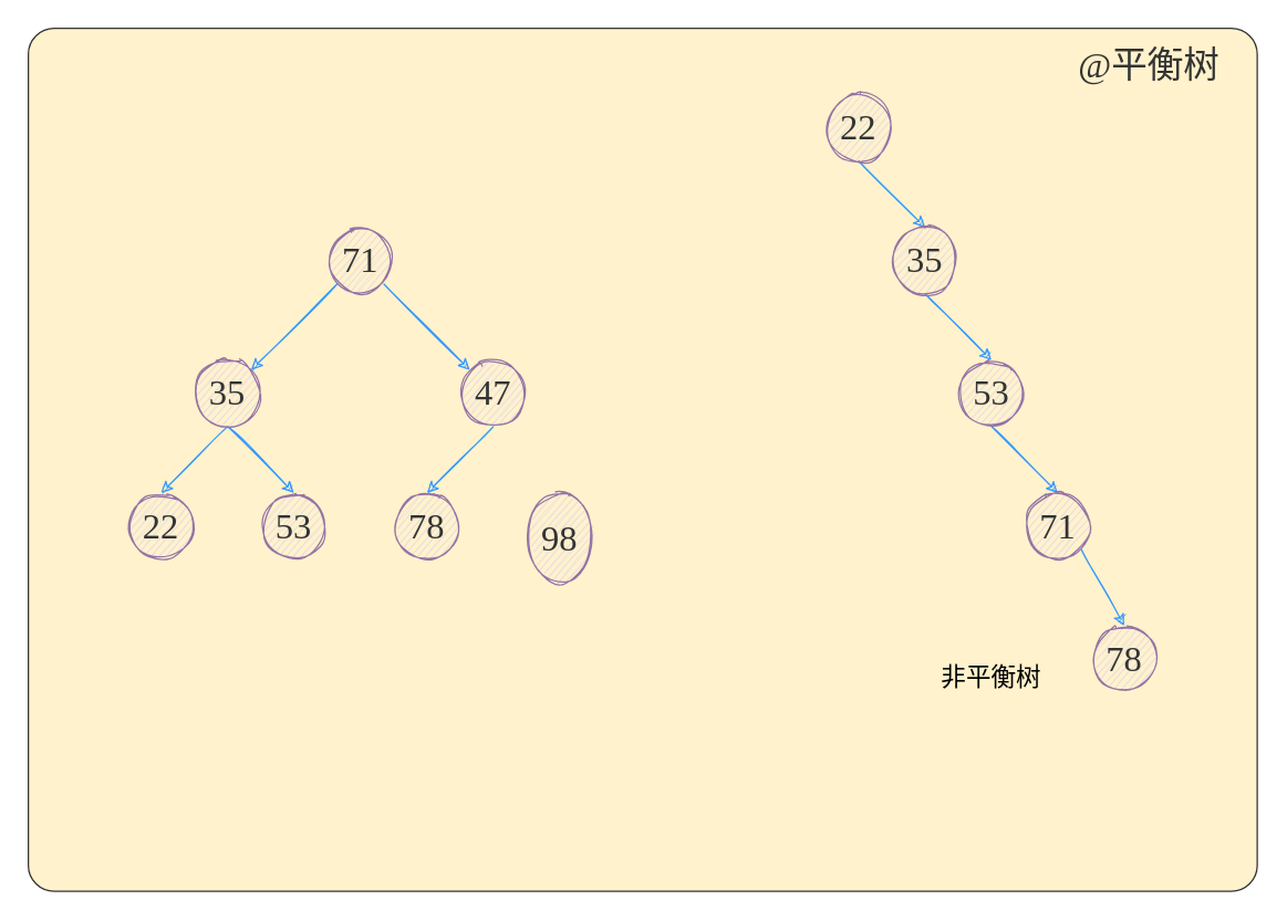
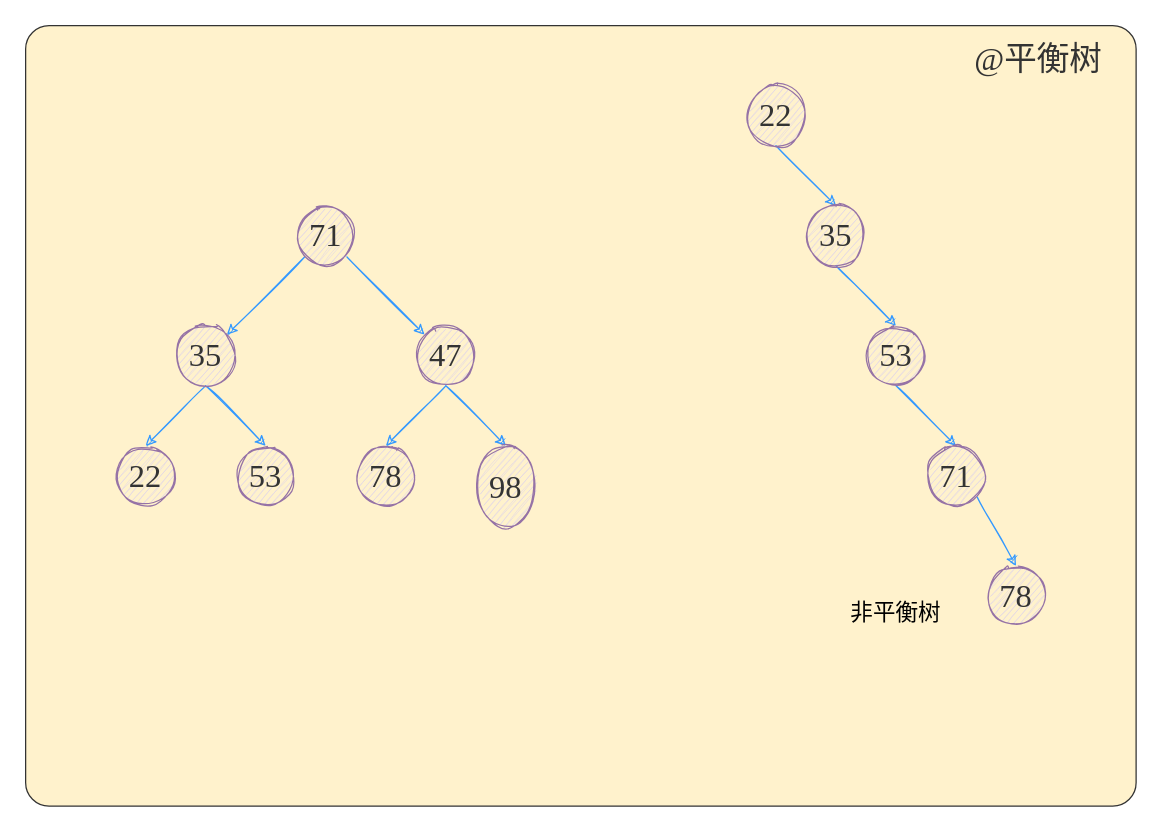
  <mxCell id="0" />
  <mxCell id="1" parent="0" />
  <mxCell id="2" value="" style="rounded=1;whiteSpace=wrap;html=1;sketch=0;fillStyle=auto;fontFamily=Comic Sans MS;fontSize=26;strokeColor=#333333;fillColor=#fff2cc;arcSize=3;" parent="1" vertex="1"><mxGeometry x="20" y="20" width="888" height="624" as="geometry" /></mxCell>
  <mxCell id="3" style="rounded=0;orthogonalLoop=1;jettySize=auto;html=1;exitX=0;exitY=1;exitDx=0;exitDy=0;entryX=1;entryY=0;entryDx=0;entryDy=0;strokeColor=#3399FF;sketch=1;" parent="1" source="5" target="10" edge="1"><mxGeometry relative="1" as="geometry" /></mxCell>
  <mxCell id="4" style="edgeStyle=none;rounded=0;sketch=1;orthogonalLoop=1;jettySize=auto;html=1;exitX=1;exitY=1;exitDx=0;exitDy=0;strokeColor=#3399FF;" parent="1" source="5" target="15" edge="1"><mxGeometry relative="1" as="geometry" /></mxCell>
  <mxCell id="5" value="&lt;font style=&quot;font-size: 26px&quot; face=&quot;Comic Sans MS&quot; color=&quot;#333333&quot;&gt;71&lt;/font&gt;" style="ellipse;whiteSpace=wrap;html=1;fillColor=#e1d5e7;strokeColor=#9673a6;sketch=1;fillStyle=auto;" parent="1" vertex="1"><mxGeometry x="236" y="164" width="48" height="48" as="geometry" /></mxCell>
  <mxCell id="6" style="edgeStyle=none;rounded=0;sketch=1;orthogonalLoop=1;jettySize=auto;html=1;exitX=0.5;exitY=1;exitDx=0;exitDy=0;strokeColor=#9673A6;" parent="1" edge="1"><mxGeometry relative="1" as="geometry"><mxPoint x="268" y="412" as="sourcePoint" /></mxGeometry></mxCell>
  <mxCell id="7" value="@平衡树" style="text;html=1;strokeColor=none;fillColor=none;align=center;verticalAlign=middle;whiteSpace=wrap;rounded=0;sketch=1;fillStyle=auto;fontFamily=Comic Sans MS;fontSize=26;fontColor=#333333;" parent="1" vertex="1"><mxGeometry x="770" y="32" width="120" height="30" as="geometry" /></mxCell>
  <mxCell id="8" style="edgeStyle=none;rounded=0;sketch=1;orthogonalLoop=1;jettySize=auto;html=1;exitX=0.5;exitY=1;exitDx=0;exitDy=0;entryX=0.5;entryY=0;entryDx=0;entryDy=0;strokeColor=#3399FF;" parent="1" source="10" target="11" edge="1"><mxGeometry relative="1" as="geometry" /></mxCell>
  <mxCell id="9" style="edgeStyle=none;rounded=0;sketch=1;orthogonalLoop=1;jettySize=auto;html=1;exitX=0.5;exitY=1;exitDx=0;exitDy=0;entryX=0.5;entryY=0;entryDx=0;entryDy=0;strokeColor=#3399FF;" parent="1" source="10" target="12" edge="1"><mxGeometry relative="1" as="geometry" /></mxCell>
  <mxCell id="10" value="&lt;font style=&quot;font-size: 26px&quot; face=&quot;Comic Sans MS&quot; color=&quot;#333333&quot;&gt;35&lt;/font&gt;" style="ellipse;whiteSpace=wrap;html=1;fillColor=#e1d5e7;strokeColor=#9673a6;sketch=1;fillStyle=auto;" parent="1" vertex="1"><mxGeometry x="140" y="260" width="48" height="48" as="geometry" /></mxCell>
  <mxCell id="11" value="&lt;font style=&quot;font-size: 26px&quot; face=&quot;Comic Sans MS&quot; color=&quot;#333333&quot;&gt;22&lt;/font&gt;" style="ellipse;whiteSpace=wrap;html=1;fillColor=#e1d5e7;strokeColor=#9673a6;sketch=1;fillStyle=auto;" parent="1" vertex="1"><mxGeometry x="92" y="356" width="48" height="48" as="geometry" /></mxCell>
  <mxCell id="12" value="&lt;font style=&quot;font-size: 26px&quot; face=&quot;Comic Sans MS&quot; color=&quot;#333333&quot;&gt;53&lt;/font&gt;" style="ellipse;whiteSpace=wrap;html=1;fillColor=#e1d5e7;strokeColor=#9673a6;sketch=1;fillStyle=auto;" parent="1" vertex="1"><mxGeometry x="188" y="356" width="48" height="48" as="geometry" /></mxCell>
  <mxCell id="13" style="edgeStyle=none;rounded=0;sketch=1;orthogonalLoop=1;jettySize=auto;html=1;exitX=0.5;exitY=1;exitDx=0;exitDy=0;entryX=0.5;entryY=0;entryDx=0;entryDy=0;strokeColor=#3399FF;" parent="1" source="15" target="16" edge="1"><mxGeometry relative="1" as="geometry" /></mxCell>
+ <mxCell id="14" style="edgeStyle=none;rounded=0;sketch=1;orthogonalLoop=1;jettySize=auto;html=1;exitX=0.5;exitY=1;exitDx=0;exitDy=0;entryX=0.5;entryY=0;entryDx=0;entryDy=0;strokeColor=#3399FF;" parent="1" source="15" target="17" edge="1"><mxGeometry relative="1" as="geometry" /></mxCell>
  <mxCell id="15" value="&lt;font style=&quot;font-size: 26px&quot; face=&quot;Comic Sans MS&quot; color=&quot;#333333&quot;&gt;47&lt;/font&gt;" style="ellipse;whiteSpace=wrap;html=1;fillColor=#e1d5e7;strokeColor=#9673a6;sketch=1;fillStyle=auto;" parent="1" vertex="1"><mxGeometry x="332" y="260" width="48" height="48" as="geometry" /></mxCell>
  <mxCell id="16" value="&lt;font style=&quot;font-size: 26px&quot; face=&quot;Comic Sans MS&quot; color=&quot;#333333&quot;&gt;78&lt;/font&gt;" style="ellipse;whiteSpace=wrap;html=1;fillColor=#e1d5e7;strokeColor=#9673a6;sketch=1;fillStyle=auto;" parent="1" vertex="1"><mxGeometry x="284" y="356" width="48" height="48" as="geometry" /></mxCell>
  <mxCell id="17" value="&lt;font style=&quot;font-size: 26px&quot; face=&quot;Comic Sans MS&quot; color=&quot;#333333&quot;&gt;98&lt;/font&gt;" style="ellipse;whiteSpace=wrap;html=1;fillColor=#e1d5e7;strokeColor=#9673a6;sketch=1;fillStyle=auto;" parent="1" vertex="1"><mxGeometry x="380" y="356" width="48" height="65" as="geometry" /></mxCell>
  <mxCell id="18" style="rounded=0;orthogonalLoop=1;jettySize=auto;html=1;exitX=0.5;exitY=1;exitDx=0;exitDy=0;strokeColor=#3399FF;sketch=1;entryX=0.5;entryY=0;entryDx=0;entryDy=0;" edge="1" parent="1" source="25" target="20"><mxGeometry relative="1" as="geometry"><mxPoint x="740" y="380" as="targetPoint" /></mxGeometry></mxCell>
  <mxCell id="19" style="edgeStyle=none;rounded=0;sketch=1;orthogonalLoop=1;jettySize=auto;html=1;exitX=1;exitY=1;exitDx=0;exitDy=0;strokeColor=#3399FF;entryX=0.5;entryY=0;entryDx=0;entryDy=0;" edge="1" parent="1" source="20" target="26"><mxGeometry relative="1" as="geometry" /></mxCell>
  <mxCell id="20" value="&lt;font style=&quot;font-size: 26px&quot; face=&quot;Comic Sans MS&quot; color=&quot;#333333&quot;&gt;71&lt;/font&gt;" style="ellipse;whiteSpace=wrap;html=1;fillColor=#e1d5e7;strokeColor=#9673a6;sketch=1;fillStyle=auto;" vertex="1" parent="1"><mxGeometry x="740" y="356" width="48" height="48" as="geometry" /></mxCell>
  <mxCell id="21" style="edgeStyle=none;rounded=0;sketch=1;orthogonalLoop=1;jettySize=auto;html=1;exitX=0.5;exitY=1;exitDx=0;exitDy=0;strokeColor=#3399FF;entryX=0.5;entryY=0;entryDx=0;entryDy=0;" edge="1" parent="1" source="24" target="23"><mxGeometry relative="1" as="geometry"><mxPoint x="656" y="200" as="targetPoint" /></mxGeometry></mxCell>
  <mxCell id="22" style="edgeStyle=none;rounded=0;sketch=1;orthogonalLoop=1;jettySize=auto;html=1;exitX=0.5;exitY=1;exitDx=0;exitDy=0;entryX=0.5;entryY=0;entryDx=0;entryDy=0;strokeColor=#3399FF;" edge="1" parent="1" source="23" target="25"><mxGeometry relative="1" as="geometry" /></mxCell>
  <mxCell id="23" value="&lt;font style=&quot;font-size: 26px&quot; face=&quot;Comic Sans MS&quot; color=&quot;#333333&quot;&gt;35&lt;/font&gt;" style="ellipse;whiteSpace=wrap;html=1;fillColor=#e1d5e7;strokeColor=#9673a6;sketch=1;fillStyle=auto;" vertex="1" parent="1"><mxGeometry x="644" y="164" width="48" height="48" as="geometry" /></mxCell>
  <mxCell id="24" value="&lt;font style=&quot;font-size: 26px&quot; face=&quot;Comic Sans MS&quot; color=&quot;#333333&quot;&gt;22&lt;/font&gt;" style="ellipse;whiteSpace=wrap;html=1;fillColor=#e1d5e7;strokeColor=#9673a6;sketch=1;fillStyle=auto;" vertex="1" parent="1"><mxGeometry x="596" y="68" width="48" height="48" as="geometry" /></mxCell>
  <mxCell id="25" value="&lt;font style=&quot;font-size: 26px&quot; face=&quot;Comic Sans MS&quot; color=&quot;#333333&quot;&gt;53&lt;/font&gt;" style="ellipse;whiteSpace=wrap;html=1;fillColor=#e1d5e7;strokeColor=#9673a6;sketch=1;fillStyle=auto;" vertex="1" parent="1"><mxGeometry x="692" y="260" width="48" height="48" as="geometry" /></mxCell>
  <mxCell id="26" value="&lt;font style=&quot;font-size: 26px&quot; face=&quot;Comic Sans MS&quot; color=&quot;#333333&quot;&gt;78&lt;/font&gt;" style="ellipse;whiteSpace=wrap;html=1;fillColor=#e1d5e7;strokeColor=#9673a6;sketch=1;fillStyle=auto;" vertex="1" parent="1"><mxGeometry x="788" y="452" width="48" height="48" as="geometry" /></mxCell>
  <mxCell id="27" value="&lt;font style=&quot;font-size: 18px&quot;&gt;非平衡树&lt;/font&gt;" style="text;html=1;strokeColor=none;fillColor=none;align=center;verticalAlign=middle;whiteSpace=wrap;rounded=0;" vertex="1" parent="1"><mxGeometry x="671" y="475" width="90" height="30" as="geometry" /></mxCell>
